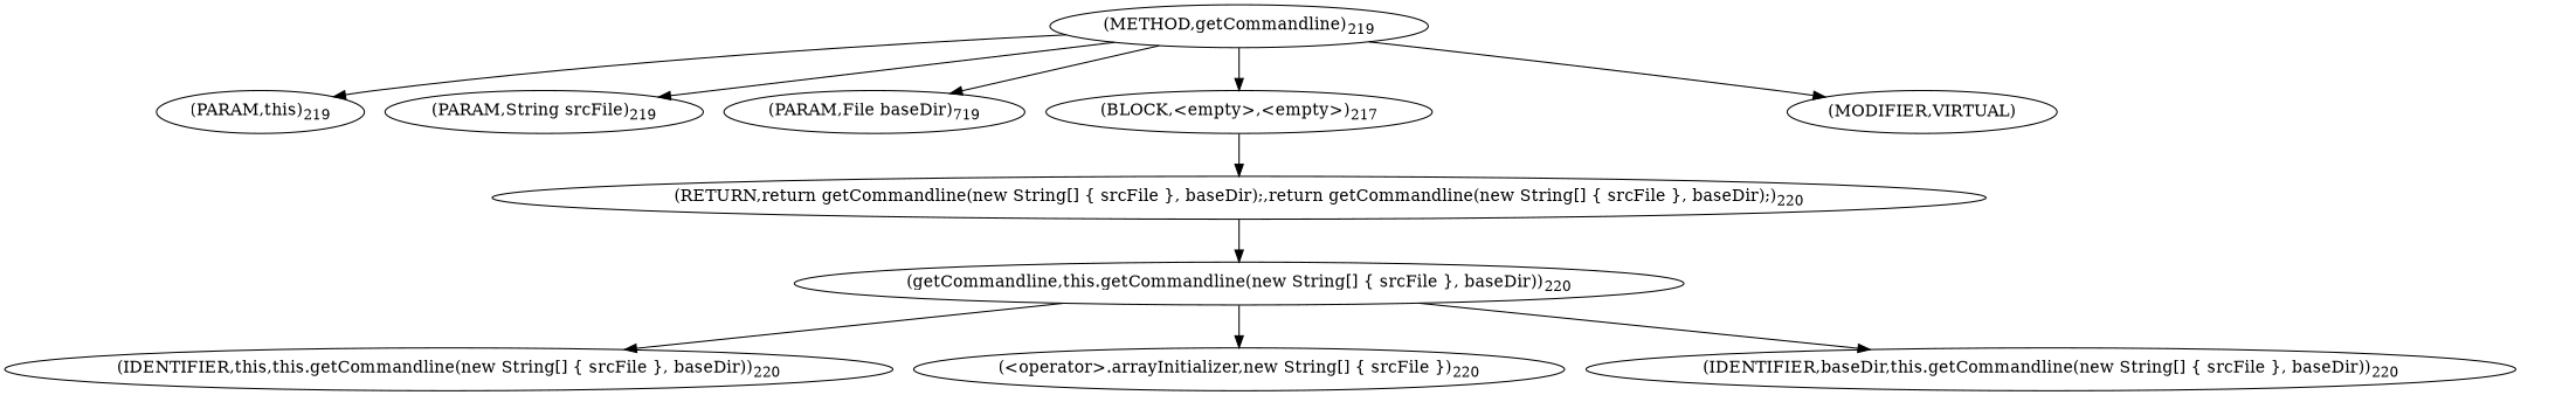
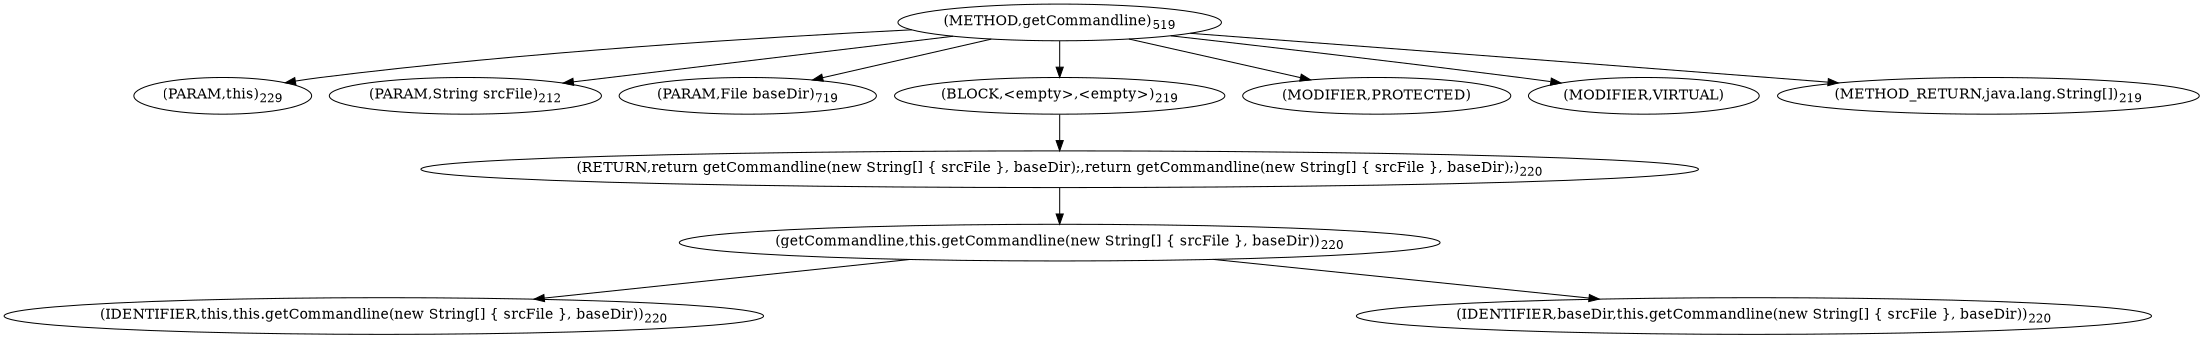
  digraph {
-   n1 [label=<(METHOD,getCommandline)<SUB>219</SUB>>]
-   n2 [label=<(PARAM,this)<SUB>219</SUB>>]
-   n3 [label=<(PARAM,String srcFile)<SUB>219</SUB>>]
+   n1 [label=<(METHOD,getCommandline)<SUB>519</SUB>>]
+   n2 [label=<(PARAM,this)<SUB>229</SUB>>]
+   n3 [label=<(PARAM,String srcFile)<SUB>212</SUB>>]
    n4 [label=<(PARAM,File baseDir)<SUB>719</SUB>>]
-   n5 [label=<(BLOCK,&lt;empty&gt;,&lt;empty&gt;)<SUB>217</SUB>>]
+   n5 [label=<(BLOCK,&lt;empty&gt;,&lt;empty&gt;)<SUB>219</SUB>>]
+   n6 [label=<(MODIFIER,PROTECTED)>]
    n7 [label=<(MODIFIER,VIRTUAL)>]
+   n8 [label=<(METHOD_RETURN,java.lang.String[])<SUB>219</SUB>>]
    n9 [label=<(RETURN,return getCommandline(new String[] { srcFile }, baseDir);,return getCommandline(new String[] { srcFile }, baseDir);)<SUB>220</SUB>>]
    n10 [label=<(getCommandline,this.getCommandline(new String[] { srcFile }, baseDir))<SUB>220</SUB>>]
    n11 [label=<(IDENTIFIER,this,this.getCommandline(new String[] { srcFile }, baseDir))<SUB>220</SUB>>]
-   n12 [label=<(&lt;operator&gt;.arrayInitializer,new String[] { srcFile })<SUB>220</SUB>>]
    n13 [label=<(IDENTIFIER,baseDir,this.getCommandline(new String[] { srcFile }, baseDir))<SUB>220</SUB>>]
    n1 -> n2
    n1 -> n3
    n1 -> n4
    n1 -> n5
+   n1 -> n6
    n1 -> n7
+   n1 -> n8
    n5 -> n9
    n9 -> n10
    n10 -> n11
-   n10 -> n12
    n10 -> n13
  }
